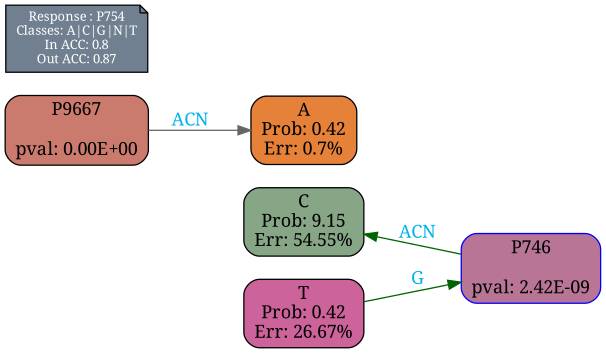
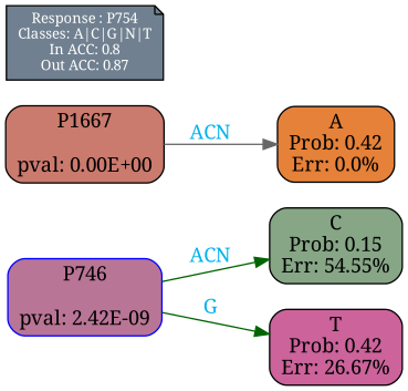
  digraph {
    fontname="Noto Serif"
    rankdir=LR
    ranksep=equally
    splines=polylines
    node [color=black fontname="Noto Serif" shape=box style="filled, rounded"]
    edge [color=darkgreen fontcolor=deepskyblue2 fontname="Noto Serif"]
-   n1 [fillcolor="#86a686" label="C\nProb: 9.15\nErr: 54.55%"]
+   n1 [fillcolor="#86a686" label="C\nProb: 0.15\nErr: 54.55%"]
    n2 [fillcolor="#cc639b" label="T\nProb: 0.42\nErr: 26.67%"]
-   n3 [fillcolor="#e58139" label="A\nProb: 0.42\nErr: 0.7%"]
+   n3 [fillcolor="#e58139" label="A\nProb: 0.42\nErr: 0.0%"]
    n4 [align=left fillcolor=slategray fontcolor=white fontsize=10 label="Response : P754\nClasses: A|C|G|N|T\nIn ACC: 0.8\nOut ACC: 0.87\n" shape=note style=filled]
-   n5 [fillcolor="#cb7a6e" label="P9667\n\npval: 0.00E+00"]
+   n5 [fillcolor="#cb7a6e" label="P1667\n\npval: 0.00E+00"]
    n6 [color=blue fillcolor="#b97596" label="P746\n\npval: 2.42E-09"]
    subgraph sub_1 {
      rank=same
      n1
      n2
      n3
    }
    subgraph sub_2 {
      rank=same
      n4
      n5
    }
    n5 -> n3 [color=gray40 label=ACN]
    n6 -> n1 [label=ACN]
-   n2 -> n6 [label=G]
+   n6 -> n2 [label=G]
  }
